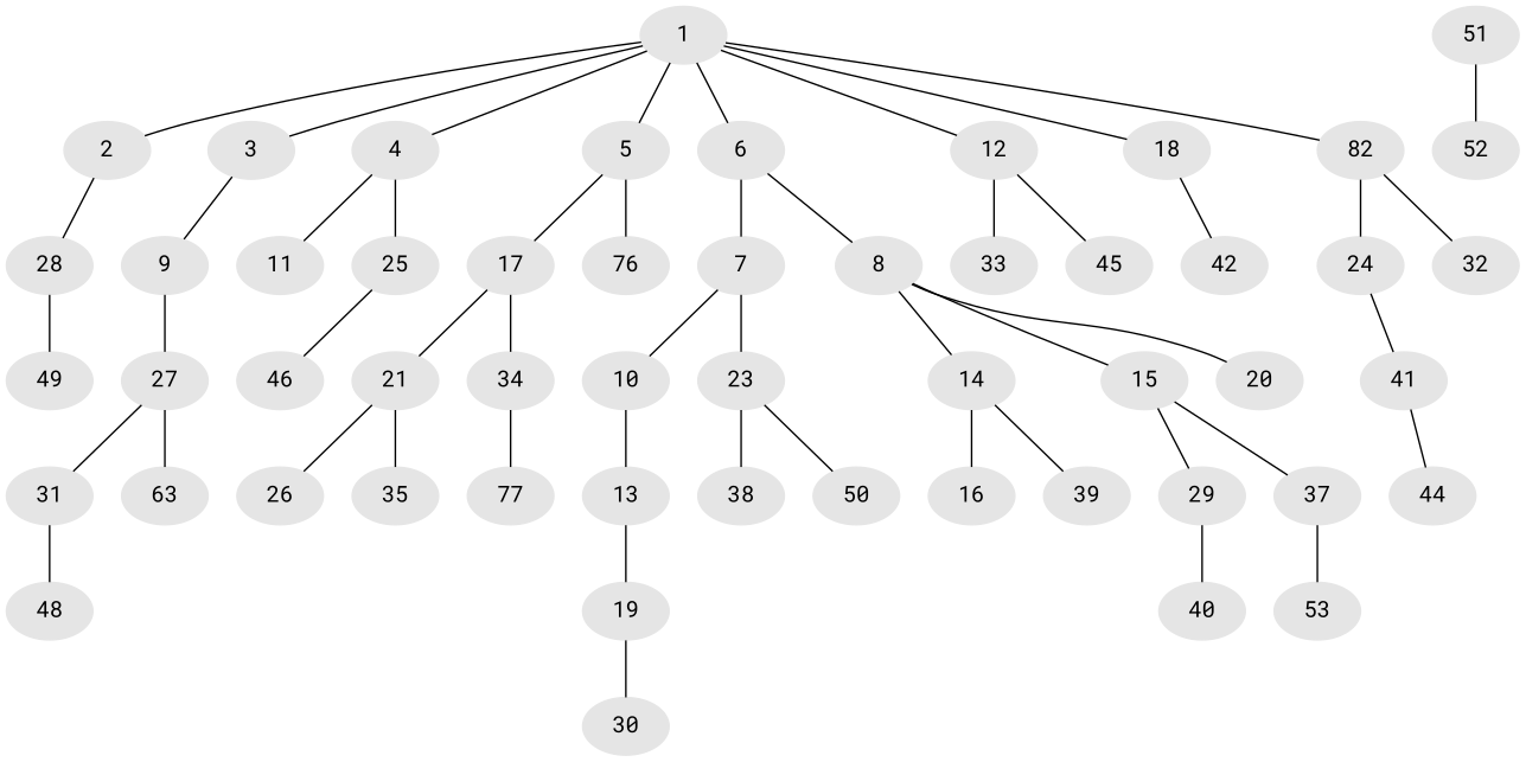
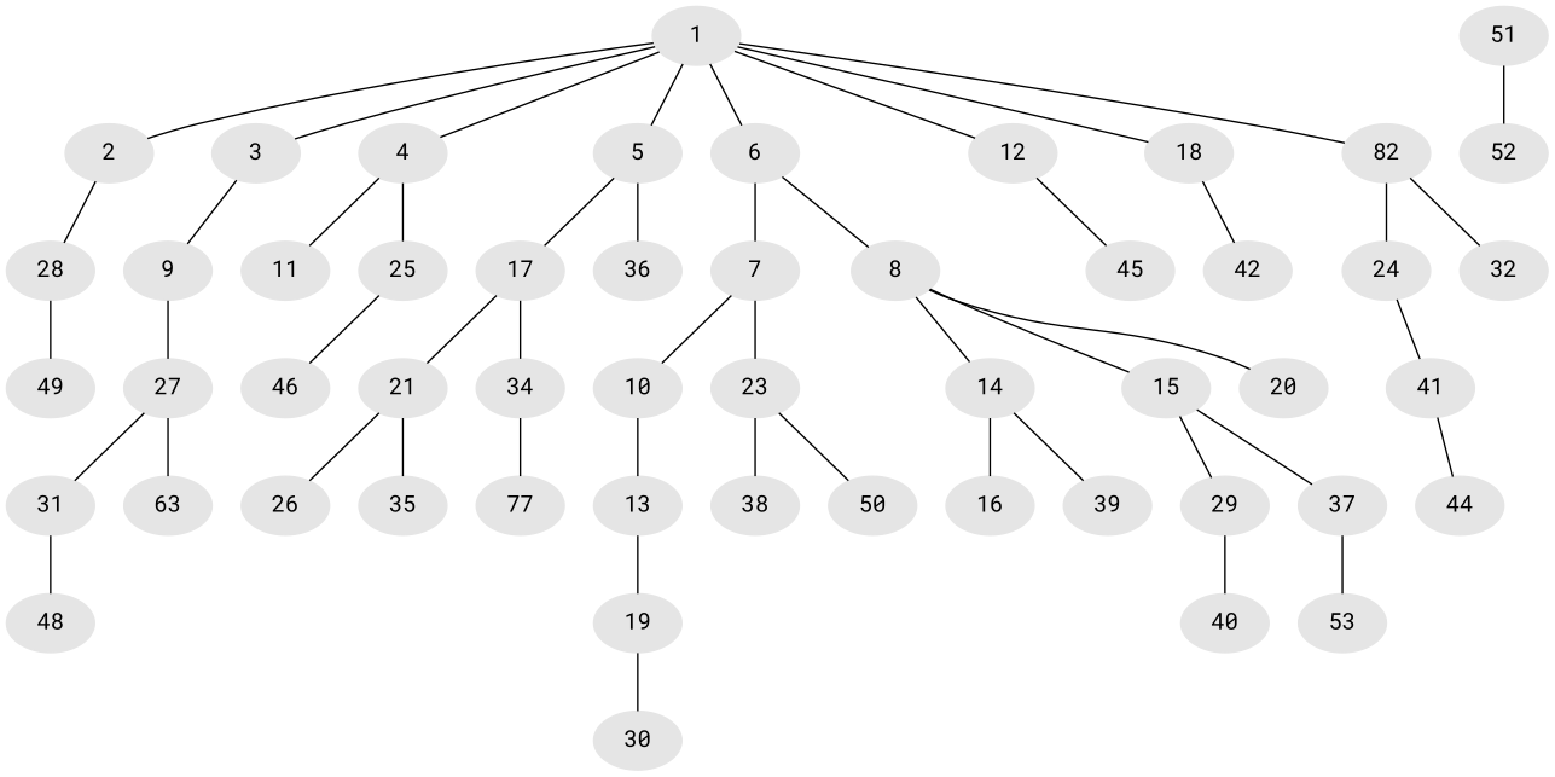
  graph {
    fontname="Roboto Mono"
    node [color=gray90 fontname="Roboto Mono" style=filled]
    edge [fontname="Roboto Mono"]
    1
    2
    3
    4
    5
    6
    12
    18
    n9 [label=82]
    28
    9
    11
    25
    17
-   36 [label=76]
+   36
    7
    8
-   33
    45
    42
    24
    32
    49
    27
    46
    21
    34
    10
    23
    14
    15
    20
    13
    38
    50
    16
    39
    29
    37
    31
    n41 [label=63]
    19
    30
    40
    53
    51
    52
    26
    35
    n50 [label=77]
    41
    44
    48
    1 -- 2
    1 -- 3
    1 -- 4
    1 -- 5
    1 -- 6
    1 -- 12
    1 -- 18
    1 -- n9
    2 -- 28
    3 -- 9
    4 -- 11
    4 -- 25
    5 -- 17
    5 -- 36
    6 -- 7
    6 -- 8
-   12 -- 33
    12 -- 45
    18 -- 42
    n9 -- 24
    n9 -- 32
    28 -- 49
    9 -- 27
    25 -- 46
    17 -- 21
    17 -- 34
    7 -- 10
    7 -- 23
    8 -- 14
    8 -- 15
    8 -- 20
    24 -- 41
    27 -- 31
    27 -- n41
    21 -- 26
    21 -- 35
    34 -- n50
    10 -- 13
    23 -- 38
    23 -- 50
    14 -- 16
    14 -- 39
    15 -- 29
    15 -- 37
    13 -- 19
    29 -- 40
    37 -- 53
    31 -- 48
    19 -- 30
    51 -- 52
    41 -- 44
  }
